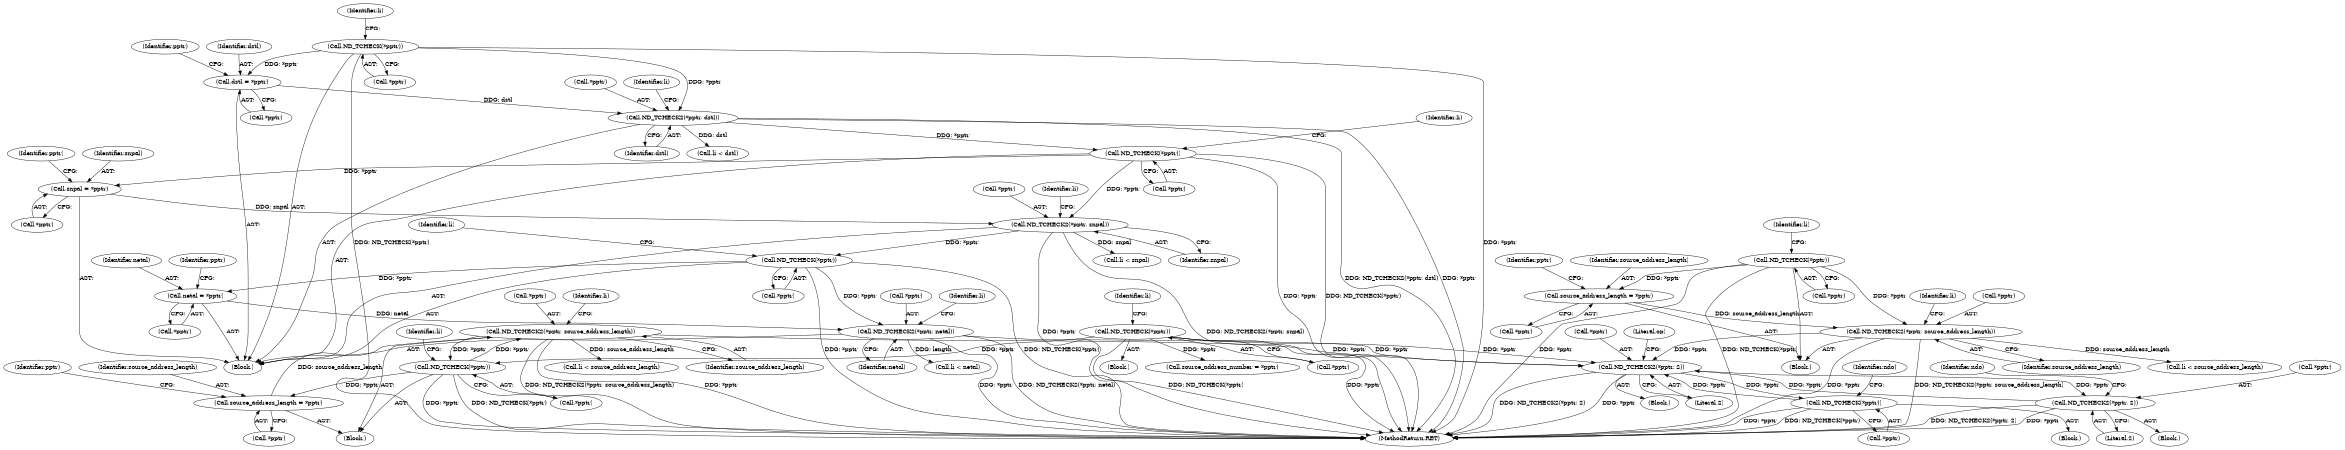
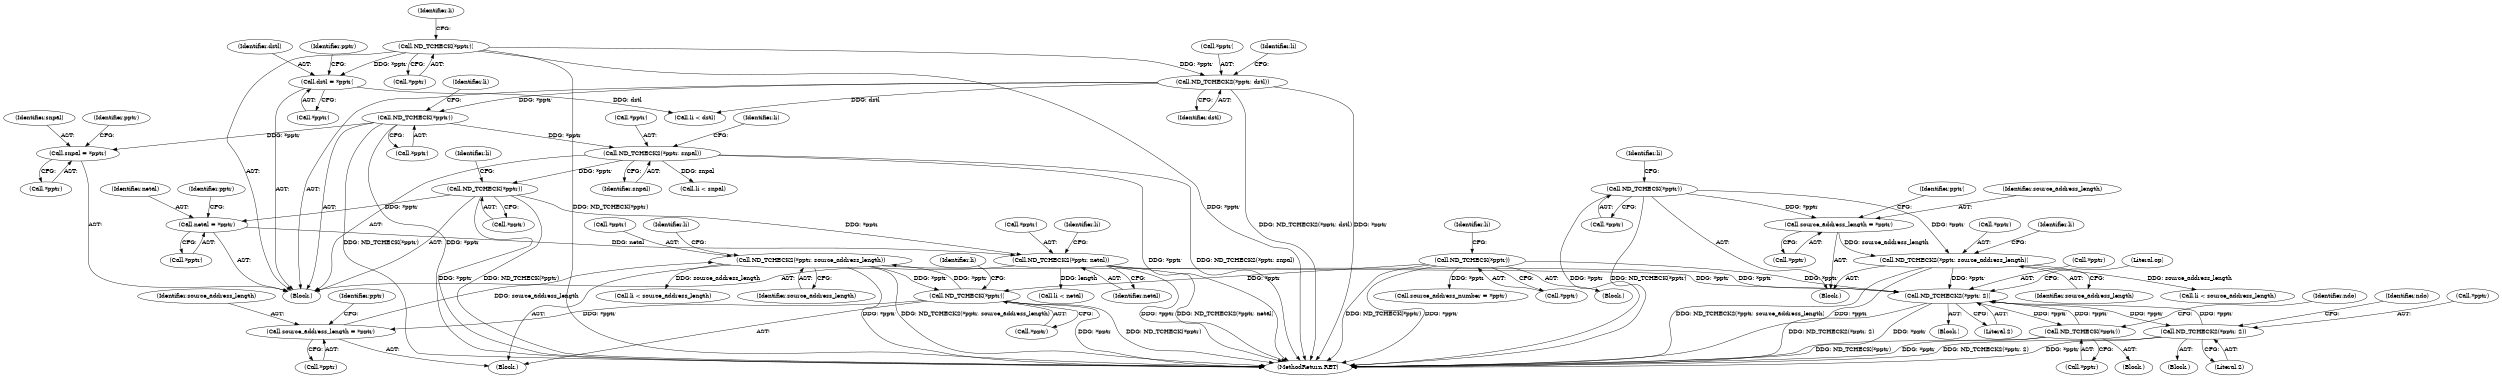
  digraph {
    n1 [label="(Call,ND_TCHECK2(*pptr, 2))"]
    n2 [label="(Call,ND_TCHECK(*pptr))"]
    n3 [label="(Call,ND_TCHECK2(*pptr, 2))"]
    n4 [label="(Literal,2)"]
    n5 [label="(MethodReturn,RET)"]
    n6 [label="(Block,)"]
    n7 [label="(Call,*pptr)"]
    n8 [label="(Block,)"]
    n9 [label="(Block,)"]
    n10 [label="(Literal,2)"]
    n11 [label="(Call,ND_TCHECK2(*pptr, netal))"]
    n12 [label="(Block,)"]
    n13 [label="(Identifier,netal)"]
    n14 [label="(Call,li < netal)"]
    n15 [label="(Call,ND_TCHECK(*pptr))"]
    n16 [label="(Call,netal = *pptr)"]
    n17 [label="(Call,*pptr)"]
    n18 [label="(Call,*pptr)"]
    n19 [label="(Call,ND_TCHECK2(*pptr, snpal))"]
    n20 [label="(Identifier,snpal)"]
    n21 [label="(Call,li < snpal)"]
    n22 [label="(Call,ND_TCHECK(*pptr))"]
    n23 [label="(Call,snpal = *pptr)"]
    n24 [label="(Call,*pptr)"]
    n25 [label="(Call,*pptr)"]
    n26 [label="(Call,ND_TCHECK2(*pptr, dstl))"]
    n27 [label="(Identifier,dstl)"]
    n28 [label="(Call,li < dstl)"]
    n29 [label="(Call,ND_TCHECK(*pptr))"]
    n30 [label="(Call,dstl = *pptr)"]
    n31 [label="(Call,*pptr)"]
    n32 [label="(Call,*pptr)"]
    n33 [label="(Call,ND_TCHECK2(*pptr, source_address_length))"]
    n34 [label="(Call,ND_TCHECK(*pptr))"]
    n35 [label="(Call,li < source_address_length)"]
    n36 [label="(Block,)"]
    n37 [label="(Identifier,source_address_length)"]
    n38 [label="(Call,source_address_length = *pptr)"]
    n39 [label="(Call,*pptr)"]
    n40 [label="(Call,*pptr)"]
    n41 [label="(Call,ND_TCHECK(*pptr))"]
    n42 [label="(Block,)"]
    n43 [label="(Call,source_address_number = *pptr)"]
    n44 [label="(Call,*pptr)"]
    n45 [label="(Call,ND_TCHECK2(*pptr, source_address_length))"]
    n46 [label="(Identifier,source_address_length)"]
    n47 [label="(Block,)"]
    n48 [label="(Call,li < source_address_length)"]
    n49 [label="(Call,ND_TCHECK(*pptr))"]
    n50 [label="(Call,source_address_length = *pptr)"]
    n51 [label="(Call,*pptr)"]
    n52 [label="(Call,*pptr)"]
    n53 [label="(Identifier,li)"]
    n54 [label="(Identifier,netal)"]
    n55 [label="(Identifier,ndo)"]
    n56 [label="(Identifier,li)"]
    n57 [label="(Identifier,li)"]
    n58 [label="(Call,*pptr)"]
    n59 [label="(Identifier,pptr)"]
    n60 [label="(Call,*pptr)"]
    n61 [label="(Identifier,li)"]
    n62 [label="(Call,*pptr)"]
    n63 [label="(Identifier,pptr)"]
    n64 [label="(Identifier,pptr)"]
    n65 [label="(Identifier,li)"]
    n66 [label="(Identifier,source_address_length)"]
    n67 [label="(Call,*pptr)"]
    n68 [label="(Identifier,dstl)"]
    n69 [label="(Call,*pptr)"]
    n70 [label="(Identifier,pptr)"]
    n71 [label="(Call,*pptr)"]
    n72 [label="(Identifier,li)"]
    n73 [label="(Identifier,li)"]
    n74 [label="(Literal,op)"]
    n75 [label="(Identifier,ndo)"]
    n76 [label="(Identifier,li)"]
    n77 [label="(Identifier,li)"]
    n78 [label="(Identifier,li)"]
    n79 [label="(Identifier,snpal)"]
    n80 [label="(Identifier,li)"]
    n81 [label="(Call,*pptr)"]
    n82 [label="(Identifier,source_address_length)"]
    n83 [label="(Identifier,pptr)"]
    n1 -> n2 [label="DDG: *pptr"]
    n1 -> n3 [label="DDG: *pptr"]
    n1 -> n4 [label="CFG: "]
    n1 -> n5 [label="DDG: *pptr"]
    n1 -> n5 [label="DDG: ND_TCHECK2(*pptr, 2)"]
    n1 -> n6 [label="AST: "]
    n2 -> n1 [label="DDG: *pptr"]
    n2 -> n5 [label="DDG: *pptr"]
    n2 -> n5 [label="DDG: ND_TCHECK(*pptr)"]
    n2 -> n7 [label="CFG: "]
    n2 -> n8 [label="AST: "]
    n3 -> n1 [label="DDG: *pptr"]
    n3 -> n5 [label="DDG: *pptr"]
    n3 -> n5 [label="DDG: ND_TCHECK2(*pptr, 2)"]
    n3 -> n9 [label="AST: "]
    n3 -> n10 [label="CFG: "]
    n4 -> n1 [label="AST: "]
    n7 -> n2 [label="AST: "]
    n10 -> n3 [label="AST: "]
    n11 -> n1 [label="DDG: *pptr"]
    n11 -> n5 [label="DDG: ND_TCHECK2(*pptr, netal)"]
    n11 -> n5 [label="DDG: *pptr"]
    n11 -> n12 [label="AST: "]
    n11 -> n13 [label="CFG: "]
    n11 -> n14 [label="DDG: length"]
    n13 -> n11 [label="AST: "]
    n15 -> n5 [label="DDG: *pptr"]
    n15 -> n5 [label="DDG: ND_TCHECK(*pptr)"]
    n15 -> n11 [label="DDG: *pptr"]
    n15 -> n12 [label="AST: "]
    n15 -> n16 [label="DDG: *pptr"]
    n15 -> n17 [label="CFG: "]
    n16 -> n11 [label="DDG: netal"]
    n16 -> n12 [label="AST: "]
    n16 -> n18 [label="CFG: "]
    n17 -> n15 [label="AST: "]
    n18 -> n16 [label="AST: "]
    n19 -> n5 [label="DDG: *pptr"]
    n19 -> n5 [label="DDG: ND_TCHECK2(*pptr, snpal)"]
    n19 -> n12 [label="AST: "]
    n19 -> n15 [label="DDG: *pptr"]
    n19 -> n20 [label="CFG: "]
    n19 -> n21 [label="DDG: snpal"]
    n20 -> n19 [label="AST: "]
    n22 -> n5 [label="DDG: ND_TCHECK(*pptr)"]
    n22 -> n5 [label="DDG: *pptr"]
    n22 -> n12 [label="AST: "]
    n22 -> n19 [label="DDG: *pptr"]
    n22 -> n23 [label="DDG: *pptr"]
    n22 -> n24 [label="CFG: "]
    n23 -> n12 [label="AST: "]
-   n23 -> n19 [label="DDG: snpal"]
    n23 -> n25 [label="CFG: "]
    n24 -> n22 [label="AST: "]
    n25 -> n23 [label="AST: "]
    n26 -> n5 [label="DDG: *pptr"]
    n26 -> n5 [label="DDG: ND_TCHECK2(*pptr, dstl)"]
    n26 -> n12 [label="AST: "]
    n26 -> n22 [label="DDG: *pptr"]
    n26 -> n27 [label="CFG: "]
    n26 -> n28 [label="DDG: dstl"]
    n27 -> n26 [label="AST: "]
    n29 -> n5 [label="DDG: ND_TCHECK(*pptr)"]
    n29 -> n5 [label="DDG: *pptr"]
    n29 -> n12 [label="AST: "]
    n29 -> n26 [label="DDG: *pptr"]
    n29 -> n30 [label="DDG: *pptr"]
    n29 -> n31 [label="CFG: "]
    n30 -> n12 [label="AST: "]
-   n30 -> n26 [label="DDG: dstl"]
+   n30 -> n28 [label="DDG: dstl"]
    n30 -> n32 [label="CFG: "]
    n31 -> n29 [label="AST: "]
    n32 -> n30 [label="AST: "]
    n33 -> n1 [label="DDG: *pptr"]
    n33 -> n5 [label="DDG: ND_TCHECK2(*pptr, source_address_length)"]
    n33 -> n5 [label="DDG: *pptr"]
    n33 -> n34 [label="DDG: *pptr"]
    n33 -> n35 [label="DDG: source_address_length"]
    n33 -> n36 [label="AST: "]
    n33 -> n37 [label="CFG: "]
    n34 -> n5 [label="DDG: *pptr"]
    n34 -> n5 [label="DDG: ND_TCHECK(*pptr)"]
    n34 -> n33 [label="DDG: *pptr"]
    n34 -> n36 [label="AST: "]
    n34 -> n38 [label="DDG: *pptr"]
    n34 -> n39 [label="CFG: "]
    n37 -> n33 [label="AST: "]
    n38 -> n33 [label="DDG: source_address_length"]
    n38 -> n36 [label="AST: "]
    n38 -> n40 [label="CFG: "]
    n39 -> n34 [label="AST: "]
    n40 -> n38 [label="AST: "]
    n41 -> n1 [label="DDG: *pptr"]
    n41 -> n5 [label="DDG: *pptr"]
    n41 -> n5 [label="DDG: ND_TCHECK(*pptr)"]
    n41 -> n34 [label="DDG: *pptr"]
    n41 -> n42 [label="AST: "]
    n41 -> n43 [label="DDG: *pptr"]
    n41 -> n44 [label="CFG: "]
    n44 -> n41 [label="AST: "]
    n45 -> n1 [label="DDG: *pptr"]
    n45 -> n5 [label="DDG: *pptr"]
    n45 -> n5 [label="DDG: ND_TCHECK2(*pptr, source_address_length)"]
    n45 -> n46 [label="CFG: "]
    n45 -> n47 [label="AST: "]
    n45 -> n48 [label="DDG: source_address_length"]
    n46 -> n45 [label="AST: "]
    n49 -> n5 [label="DDG: *pptr"]
    n49 -> n5 [label="DDG: ND_TCHECK(*pptr)"]
    n49 -> n45 [label="DDG: *pptr"]
    n49 -> n47 [label="AST: "]
    n49 -> n50 [label="DDG: *pptr"]
    n49 -> n51 [label="CFG: "]
    n50 -> n45 [label="DDG: source_address_length"]
    n50 -> n47 [label="AST: "]
    n50 -> n52 [label="CFG: "]
    n51 -> n49 [label="AST: "]
    n52 -> n50 [label="AST: "]
    n53 -> n29 [label="CFG: "]
    n54 -> n16 [label="AST: "]
    n55 -> n3 [label="CFG: "]
    n56 -> n22 [label="CFG: "]
    n57 -> n19 [label="CFG: "]
    n58 -> n1 [label="AST: "]
    n59 -> n16 [label="CFG: "]
    n60 -> n26 [label="AST: "]
    n61 -> n33 [label="CFG: "]
    n62 -> n3 [label="AST: "]
    n63 -> n30 [label="CFG: "]
    n64 -> n23 [label="CFG: "]
    n65 -> n34 [label="CFG: "]
    n66 -> n38 [label="AST: "]
    n67 -> n19 [label="AST: "]
    n68 -> n30 [label="AST: "]
    n69 -> n33 [label="AST: "]
    n70 -> n38 [label="CFG: "]
    n71 -> n11 [label="AST: "]
    n72 -> n49 [label="CFG: "]
    n73 -> n45 [label="CFG: "]
    n74 -> n1 [label="CFG: "]
    n75 -> n2 [label="CFG: "]
    n76 -> n11 [label="CFG: "]
    n77 -> n41 [label="CFG: "]
    n78 -> n15 [label="CFG: "]
    n79 -> n23 [label="AST: "]
    n80 -> n26 [label="CFG: "]
    n81 -> n45 [label="AST: "]
    n82 -> n50 [label="AST: "]
    n83 -> n50 [label="CFG: "]
  }
